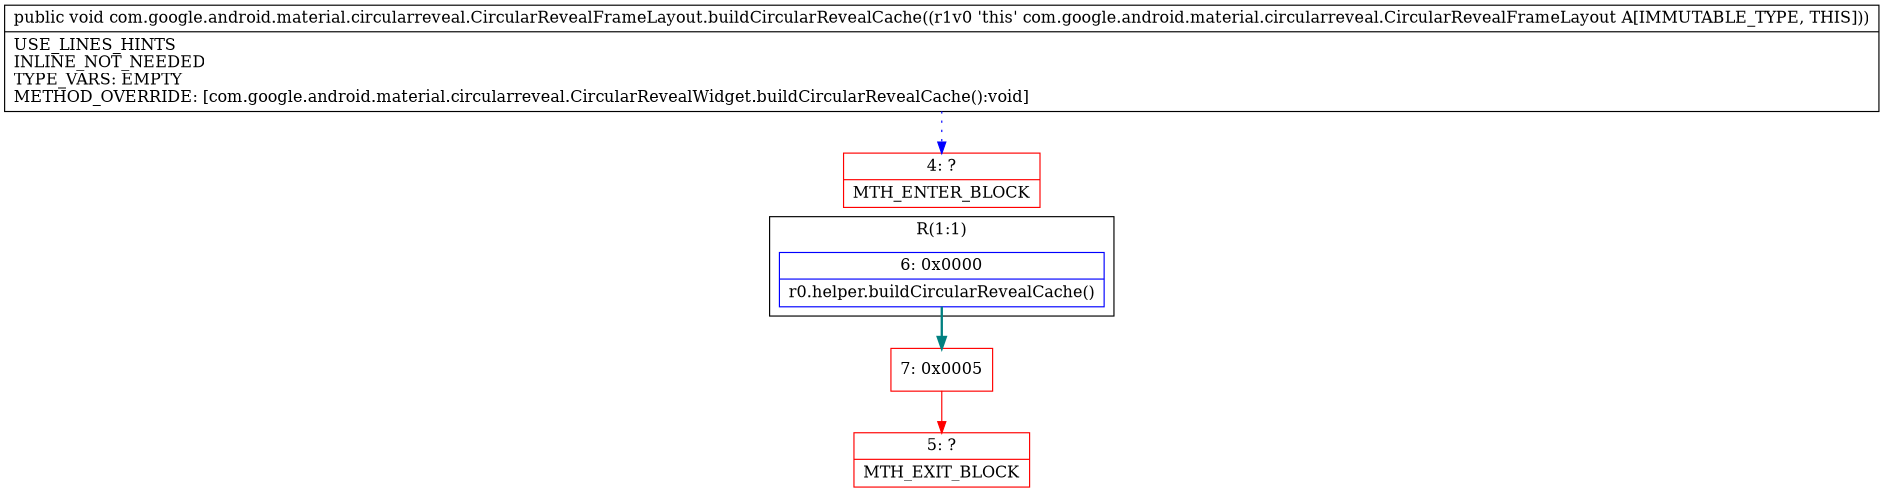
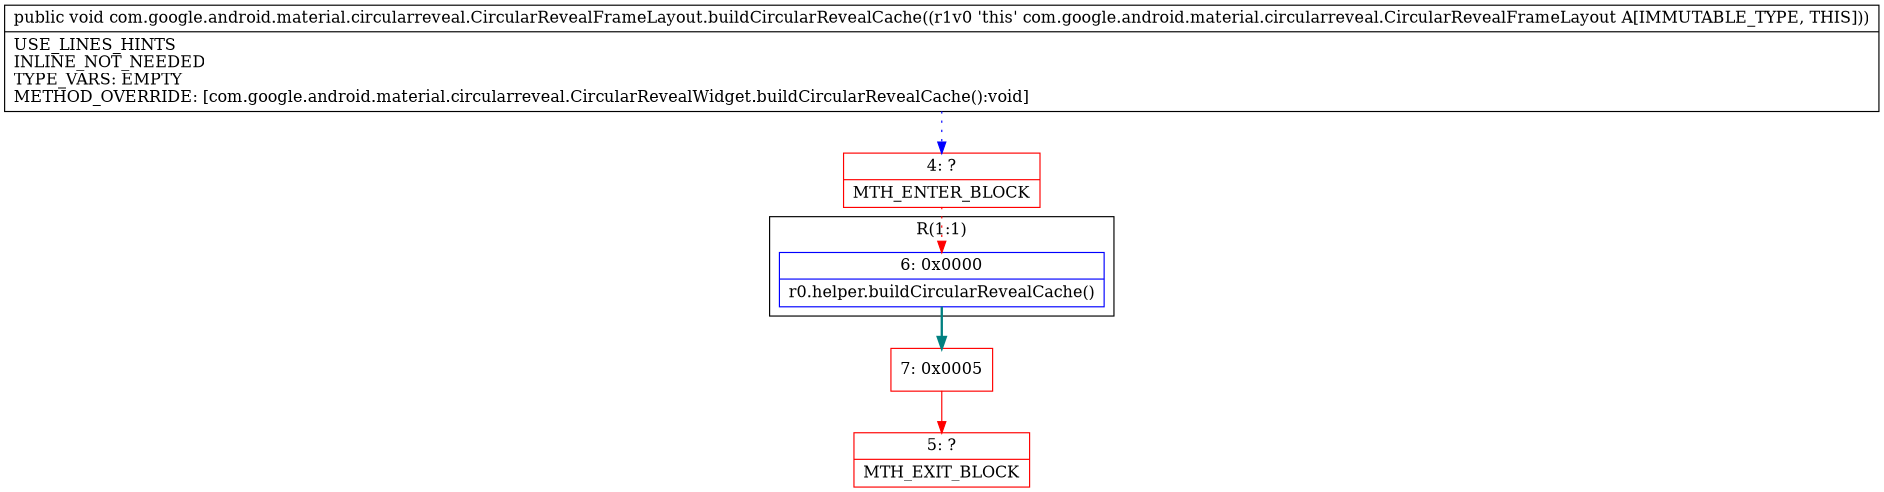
  digraph {
    node [color=red shape=record]
    edge [color=red style=dotted]
    n1 [color=blue label="{6\:\ 0x0000|r0.helper.buildCircularRevealCache()\l}"]
    n2 [label="{7\:\ 0x0005}"]
    n3 [label="{5\:\ ?|MTH_EXIT_BLOCK\l}"]
    n4 [label="{4\:\ ?|MTH_ENTER_BLOCK\l}"]
    n5 [label="{public void com.google.android.material.circularreveal.CircularRevealFrameLayout.buildCircularRevealCache((r1v0 'this' com.google.android.material.circularreveal.CircularRevealFrameLayout A[IMMUTABLE_TYPE, THIS]))  | USE_LINES_HINTS\lINLINE_NOT_NEEDED\lTYPE_VARS: EMPTY\lMETHOD_OVERRIDE: [com.google.android.material.circularreveal.CircularRevealWidget.buildCircularRevealCache():void]\l}" color=""]
    subgraph cluster_1 {
      label="R(1:1)"
      n1
    }
    n1 -> n2 [color=teal style=bold]
    n2 -> n3 [style=solid]
+   n4 -> n1
    n5 -> n4 [color=blue]
  }
